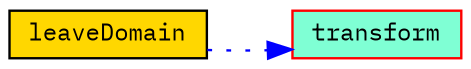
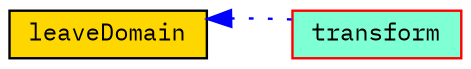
  digraph {
    rankdir=LR
    fontname="IBM Plex Mono"
    node [fontname="IBM Plex Mono" fontsize=10 shape=record style=filled]
    n1 [color=black fillcolor=gold fontcolor=black height=0.2 label=leaveDomain width=0.4]
    n2 [color=red height=0.2 label=transform width=0.4 fillcolor=aquamarine]
-   n1 -> n2 [color=blue fontname="IBM Plex Mono" fontsize=10 labelfontname=FreeSans labelfontsize=10 style=dotted]
+   n2 -> n1 [color=blue fontname="IBM Plex Mono" fontsize=10 labelfontname=FreeSans labelfontsize=10 style=dotted]
  }
